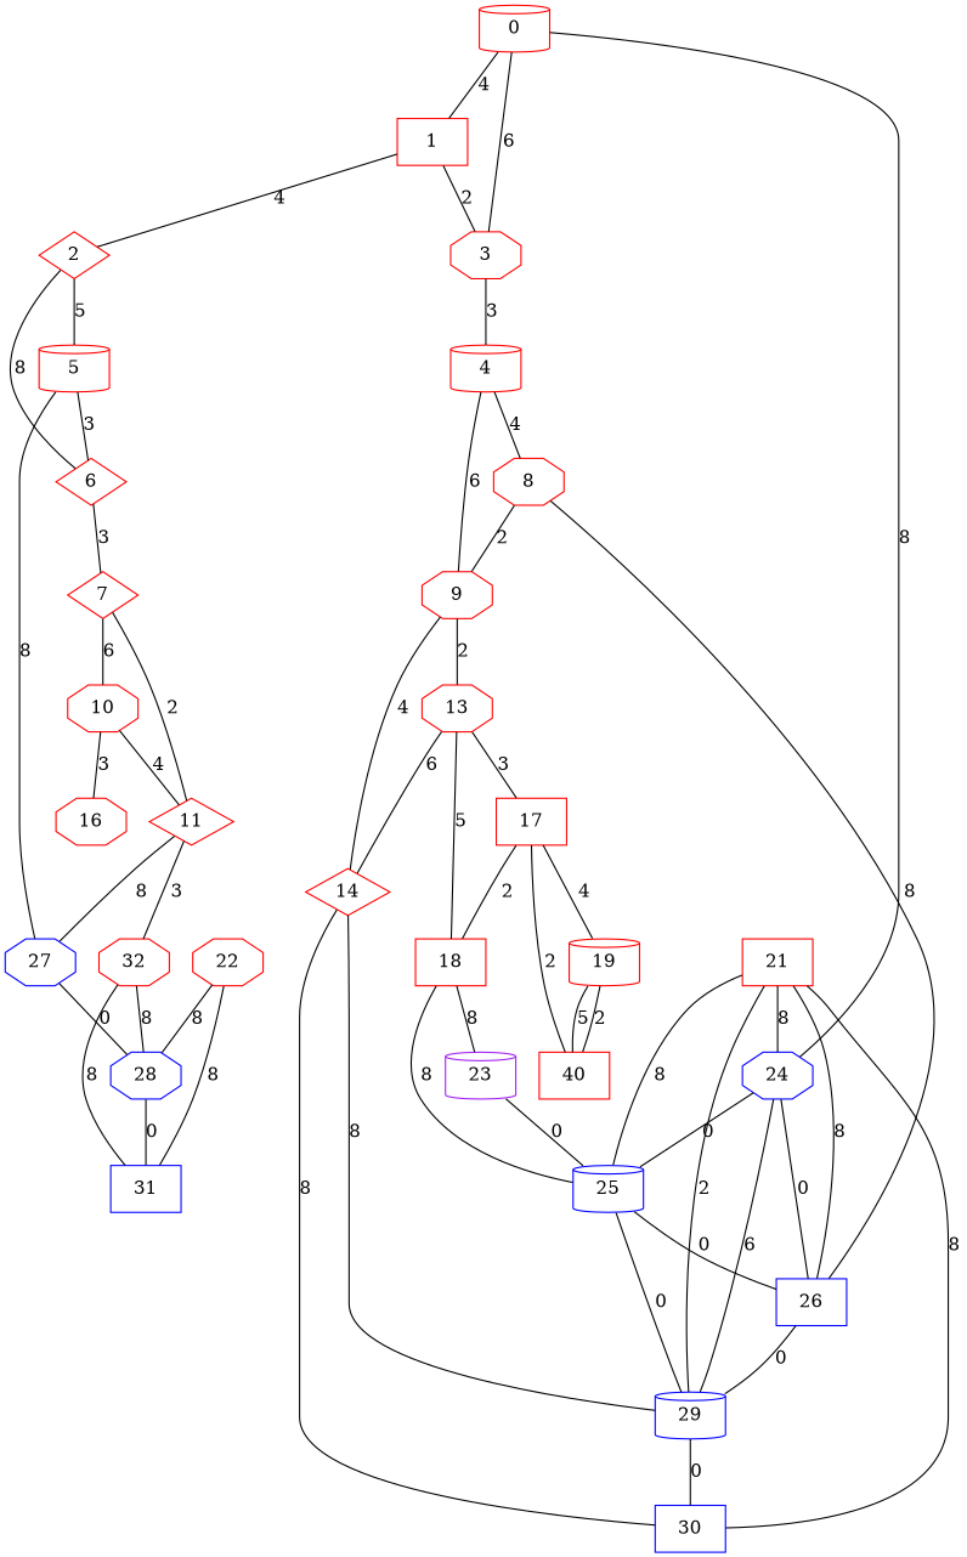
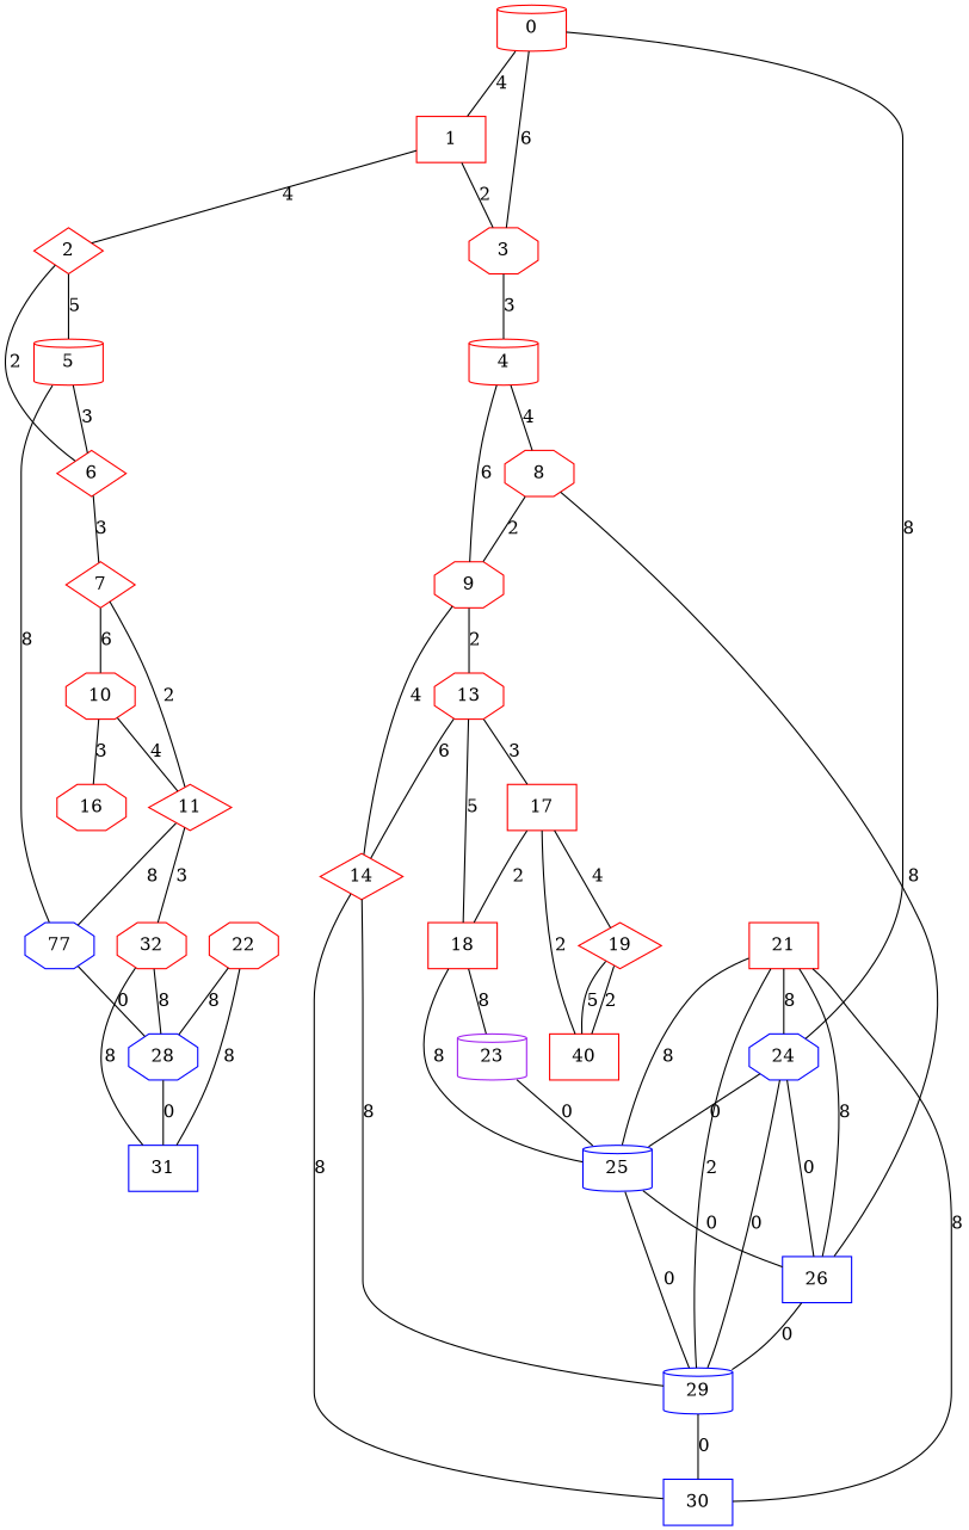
  graph {
    node [color=red shape=octagon weight=1]
    0 [shape=cylinder]
    1 [shape=box]
    3
    24 [color=blue weight=3]
    2 [shape=diamond]
    4 [shape=cylinder]
    26 [color=blue shape=box weight=3]
    29 [color=blue shape=cylinder weight=3]
    25 [color=blue shape=cylinder weight=3]
    5 [shape=cylinder]
    6 [shape=diamond]
-   27 [color=blue weight=3]
+   27 [color=blue weight=3 label=77]
    7 [shape=diamond]
    8
    9
    13
    14 [shape=diamond]
    28 [color=blue weight=3]
    10
    11 [shape=diamond]
    16
    n22 [label=32]
    17 [shape=box]
    18 [shape=box]
    30 [color=blue shape=box weight=3]
    31 [color=blue shape=box weight=3]
-   19 [shape=cylinder]
+   19 [shape=diamond]
    n28 [label=40 shape=box]
    23 [color=purple shape=cylinder weight=4]
    21 [shape=box]
    22
    0 -- 1 [label=4]
    0 -- 3 [label=6]
    0 -- 24 [label=8]
    1 -- 3 [label=2]
    1 -- 2 [label=4]
    3 -- 4 [label=3]
    24 -- 26 [label=0]
-   24 -- 29 [label=6]
+   24 -- 29 [label=0]
    24 -- 25 [label=0]
    2 -- 5 [label=5]
-   2 -- 6 [label=8]
+   2 -- 6 [label=2]
    4 -- 8 [label=4]
    4 -- 9 [label=6]
    26 -- 29 [label=0]
    29 -- 30 [label=0]
    25 -- 26 [label=0]
    25 -- 29 [label=0]
    5 -- 6 [label=3]
    5 -- 27 [label=8]
    6 -- 7 [label=3]
    27 -- 28 [label=0]
    7 -- 10 [label=6]
    7 -- 11 [label=2]
    8 -- 26 [label=8]
    8 -- 9 [label=2]
    9 -- 13 [label=2]
    9 -- 14 [label=4]
    13 -- 14 [label=6]
    13 -- 17 [label=3]
    13 -- 18 [label=5]
    14 -- 29 [label=8]
    14 -- 30 [label=8]
    28 -- 31 [label=0]
    10 -- 11 [label=4]
    10 -- 16 [label=3]
    11 -- 27 [label=8]
    11 -- n22 [label=3]
    n22 -- 28 [label=8]
    n22 -- 31 [label=8]
    17 -- 18 [label=2]
    17 -- 19 [label=4]
    17 -- n28 [label=2]
    18 -- 25 [label=8]
    18 -- 23 [label=8]
    19 -- n28 [label=5]
    19 -- n28 [label=2]
    23 -- 25 [label=0]
    21 -- 24 [label=8]
    21 -- 26 [label=8]
    21 -- 29 [label=2]
    21 -- 25 [label=8]
    21 -- 30 [label=8]
    22 -- 28 [label=8]
    22 -- 31 [label=8]
  }
